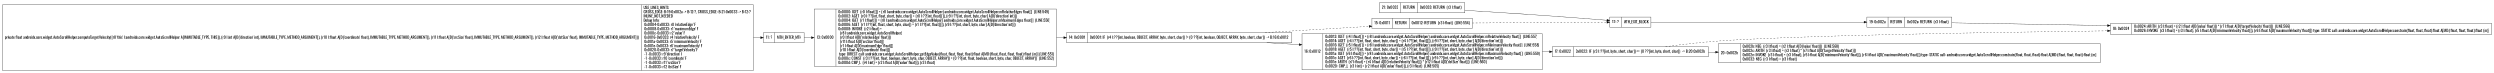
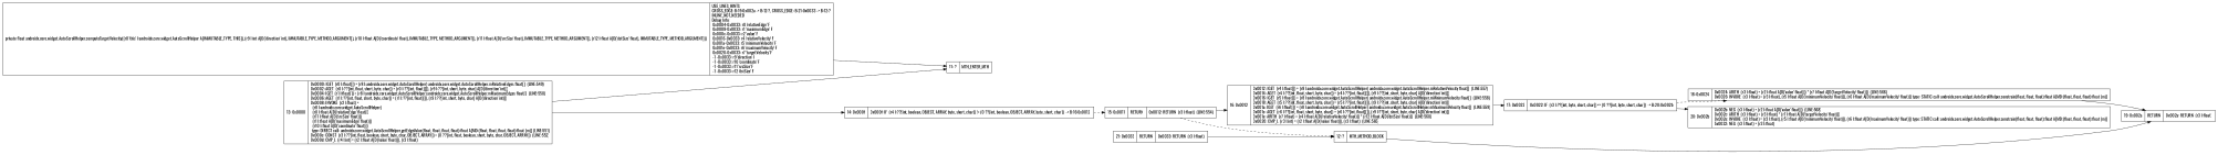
  digraph {
    fontname=Oswald
    rankdir=LR
    node [fontname=Oswald shape=record]
    edge [fontname=Oswald]
    n1 [label="{11\:\ ?|MTH_ENTER_MTH\l}"]
    n2 [label="{13\:\ 0x0000|0x0000: IGET  (r0 I:float[]) = (r8 I:androidx.core.widget.AutoScrollHelper) androidx.core.widget.AutoScrollHelper.mRelativeEdges float[]  (LINE:549)\l0x0002: AGET  (r0 I:??[int, float, short, byte, char]) = (r0 I:??[int, float][]), (r9 I:??[int, short, byte, char] A[D('direction' int)]) \l0x0004: IGET  (r1 I:float[]) = (r8 I:androidx.core.widget.AutoScrollHelper) androidx.core.widget.AutoScrollHelper.mMaximumEdges float[]  (LINE:550)\l0x0006: AGET  (r1 I:??[int, float, short, byte, char]) = (r1 I:??[int, float][]), (r9 I:??[int, short, byte, char] A[D('direction' int)]) \l0x0008: INVOKE  (r2 I:float) = \l  (r8 I:androidx.core.widget.AutoScrollHelper)\l  (r0 I:float A[D('relativeEdge' float)])\l  (r11 I:float A[D('srcSize' float)])\l  (r1 I:float A[D('maximumEdge' float)])\l  (r10 I:float A[D('coordinate' float)])\l type: DIRECT call: androidx.core.widget.AutoScrollHelper.getEdgeValue(float, float, float, float):float A[MD:(float, float, float, float):float (m)] (LINE:551)\l0x000c: CONST  (r3 I:??[int, float, boolean, short, byte, char, OBJECT, ARRAY]) = (0 ??[int, float, boolean, short, byte, char, OBJECT, ARRAY])  (LINE:552)\l0x000d: CMP_L  (r4 I:int) = (r2 I:float A[D('value' float)]), (r3 I:float) \l}"]
    n3 [label="{14\:\ 0x000f|0x000f: IF  (r4 I:??[int, boolean, OBJECT, ARRAY, byte, short, char]) != (0 ??[int, boolean, OBJECT, ARRAY, byte, short, char])  \-\> B:16:0x0012 \l}"]
    n4 [label="{15\:\ 0x0011|RETURN\l|0x0012: RETURN  (r3 I:float)  (LINE:554)\l}"]
    n5 [label="{16\:\ 0x0012|0x0012: IGET  (r4 I:float[]) = (r8 I:androidx.core.widget.AutoScrollHelper) androidx.core.widget.AutoScrollHelper.mRelativeVelocity float[]  (LINE:557)\l0x0014: AGET  (r4 I:??[int, float, short, byte, char]) = (r4 I:??[int, float][]), (r9 I:??[int, short, byte, char] A[D('direction' int)]) \l0x0016: IGET  (r5 I:float[]) = (r8 I:androidx.core.widget.AutoScrollHelper) androidx.core.widget.AutoScrollHelper.mMinimumVelocity float[]  (LINE:558)\l0x0018: AGET  (r5 I:??[int, float, short, byte, char]) = (r5 I:??[int, float][]), (r9 I:??[int, short, byte, char] A[D('direction' int)]) \l0x001a: IGET  (r6 I:float[]) = (r8 I:androidx.core.widget.AutoScrollHelper) androidx.core.widget.AutoScrollHelper.mMaximumVelocity float[]  (LINE:559)\l0x001c: AGET  (r6 I:??[int, float, short, byte, char]) = (r6 I:??[int, float][]), (r9 I:??[int, short, byte, char] A[D('direction' int)]) \l0x001e: ARITH  (r7 I:float) = (r4 I:float A[D('relativeVelocity' float)]) * (r12 I:float A[D('dstSize' float)])  (LINE:560)\l0x0020: CMP_L  (r3 I:int) = (r2 I:float A[D('value' float)]), (r3 I:float)  (LINE:565)\l}"]
-   n6 [label="{12\:\ ?|MTH_EXIT_BLOCK\l}"]
+   n6 [label="{12\:\ ?|MTH_METHOD_BLOCK\l}"]
    n7 [label="{17\:\ 0x0022|0x0022: IF  (r3 I:??[int, byte, short, char]) \<= (0 ??[int, byte, short, char])  \-\> B:20:0x002b \l}"]
    n8 [label="{19\:\ 0x002a|RETURN\l|0x002a: RETURN  (r3 I:float) \l}"]
    n9 [label="{18\:\ 0x0024|0x0024: ARITH  (r3 I:float) = (r2 I:float A[D('value' float)]) * (r7 I:float A[D('targetVelocity' float)])  (LINE:566)\l0x0026: INVOKE  (r3 I:float) = (r3 I:float), (r5 I:float A[D('minimumVelocity' float)]), (r6 I:float A[D('maximumVelocity' float)]) type: STATIC call: androidx.core.widget.AutoScrollHelper.constrain(float, float, float):float A[MD:(float, float, float):float (m)]\l}"]
-   n10 [label="{20\:\ 0x002b|0x002b: NEG  (r3 I:float) = (r2 I:float A[D('value' float)])  (LINE:568)\l0x002c: ARITH  (r3 I:float) = (r3 I:float) * (r7 I:float A[D('targetVelocity' float)]) \l0x002e: INVOKE  (r3 I:float) = (r3 I:float), (r5 I:float A[D('minimumVelocity' float)]), (r6 I:float A[D('maximumVelocity' float)]) type: STATIC call: androidx.core.widget.AutoScrollHelper.constrain(float, float, float):float A[MD:(float, float, float):float (m)]\l0x0032: NEG  (r3 I:float) = (r3 I:float) \l}"]
+   n10 [label="{20\:\ 0x002b|0x002b: NEG  (r3 I:float) = (r2 I:float A[D('value' float)])  (LINE:568)\l0x002c: ARITH  (r3 I:float) = (r3 I:float) * (r7 I:float A[D('targetVelocity' float)]) \l0x002e: INVOKE  (r3 I:float) = (r3 I:float), (r5 I:float A[D('minimumVelocity' float)]), (r6 I:float A[D('maximumVelocity' float)]) type: STATIC call: androidx.core.widget.AutoScrollHelper.constrain(float, float, float):float A[MD:(float, float, float):float (m)]\l5x0032: NEG  (r3 I:float) = (r3 I:float) \l}"]
    n11 [label="{21\:\ 0x0033|RETURN\l|0x0033: RETURN  (r3 I:float) \l}"]
    n12 [label="{private float androidx.core.widget.AutoScrollHelper.computeTargetVelocity((r8 'this' I:androidx.core.widget.AutoScrollHelper A[IMMUTABLE_TYPE, THIS]), (r9 I:int A[D('direction' int), IMMUTABLE_TYPE, METHOD_ARGUMENT]), (r10 I:float A[D('coordinate' float), IMMUTABLE_TYPE, METHOD_ARGUMENT]), (r11 I:float A[D('srcSize' float), IMMUTABLE_TYPE, METHOD_ARGUMENT]), (r12 I:float A[D('dstSize' float), IMMUTABLE_TYPE, METHOD_ARGUMENT]))  | USE_LINES_HINTS\lCROSS_EDGE: B:19:0x002a \-\> B:12:?, CROSS_EDGE: B:21:0x0033 \-\> B:12:?\lINLINE_NOT_NEEDED\lDebug Info:\l  0x0004\-0x0033: r0 'relativeEdge' F\l  0x0008\-0x0033: r1 'maximumEdge' F\l  0x000c\-0x0033: r2 'value' F\l  0x0016\-0x0033: r4 'relativeVelocity' F\l  0x001a\-0x0033: r5 'minimumVelocity' F\l  0x001e\-0x0033: r6 'maximumVelocity' F\l  0x0020\-0x0033: r7 'targetVelocity' F\l  \-1 \-0x0033: r9 'direction' I\l  \-1 \-0x0033: r10 'coordinate' F\l  \-1 \-0x0033: r11 'srcSize' F\l  \-1 \-0x0033: r12 'dstSize' F\l}"]
-   n1 -> n2
+   n2 -> n1
    n2 -> n3
    n3 -> n4 [style=dashed]
-   n3 -> n5
+   n4 -> n5
    n4 -> n6 [style=dashed]
    n5 -> n7
    n6 -> n8
    n7 -> n9 [style=dashed]
    n7 -> n10
-   n8 -> n9
+   n9 -> n8
    n11 -> n6
    n12 -> n1
  }
